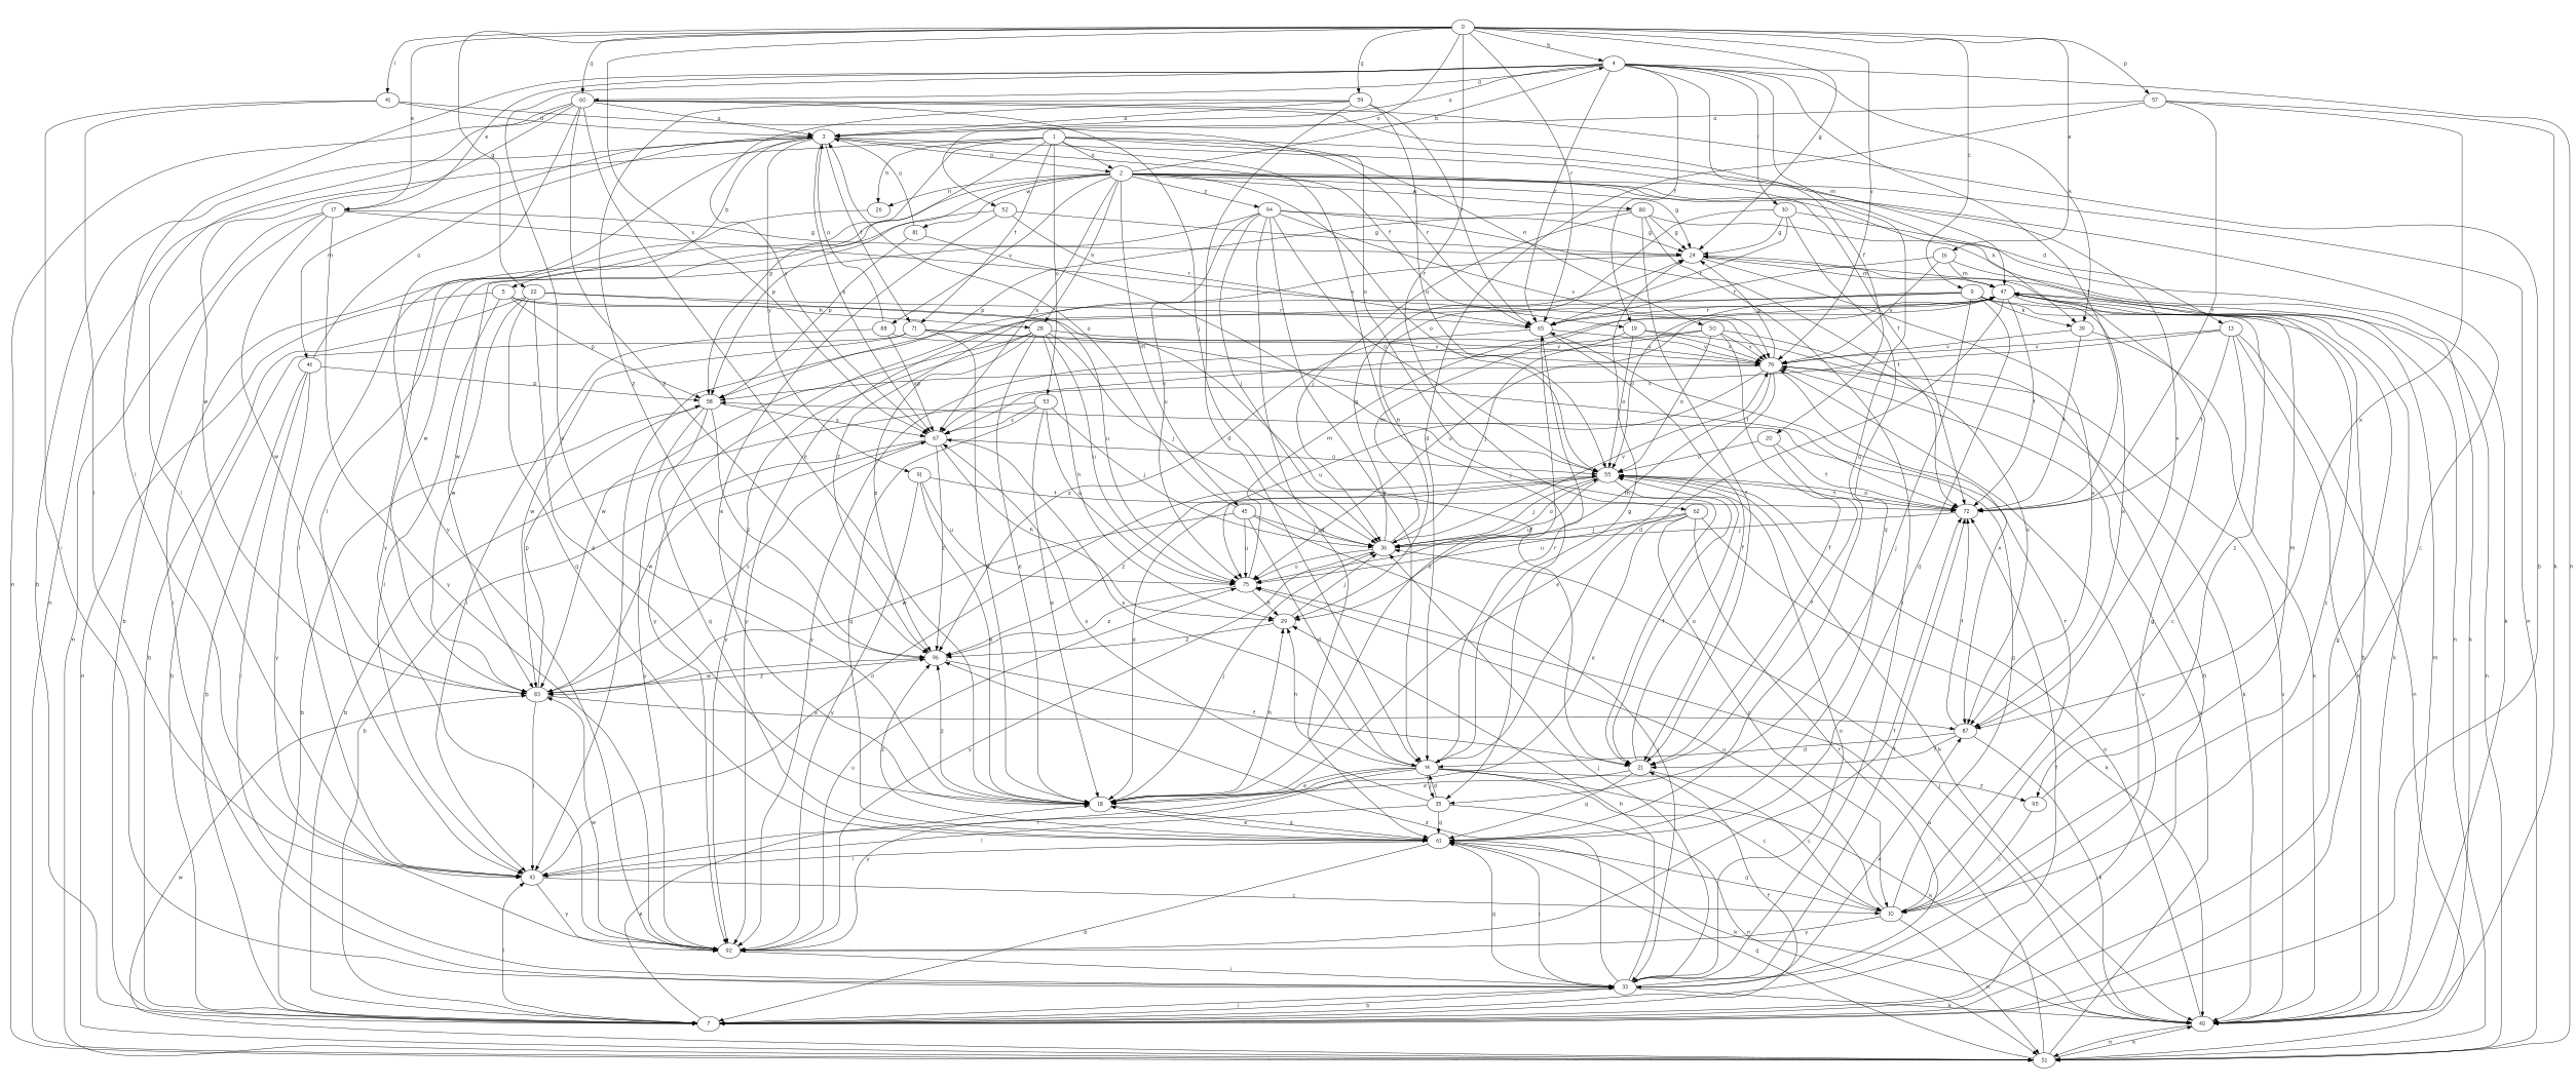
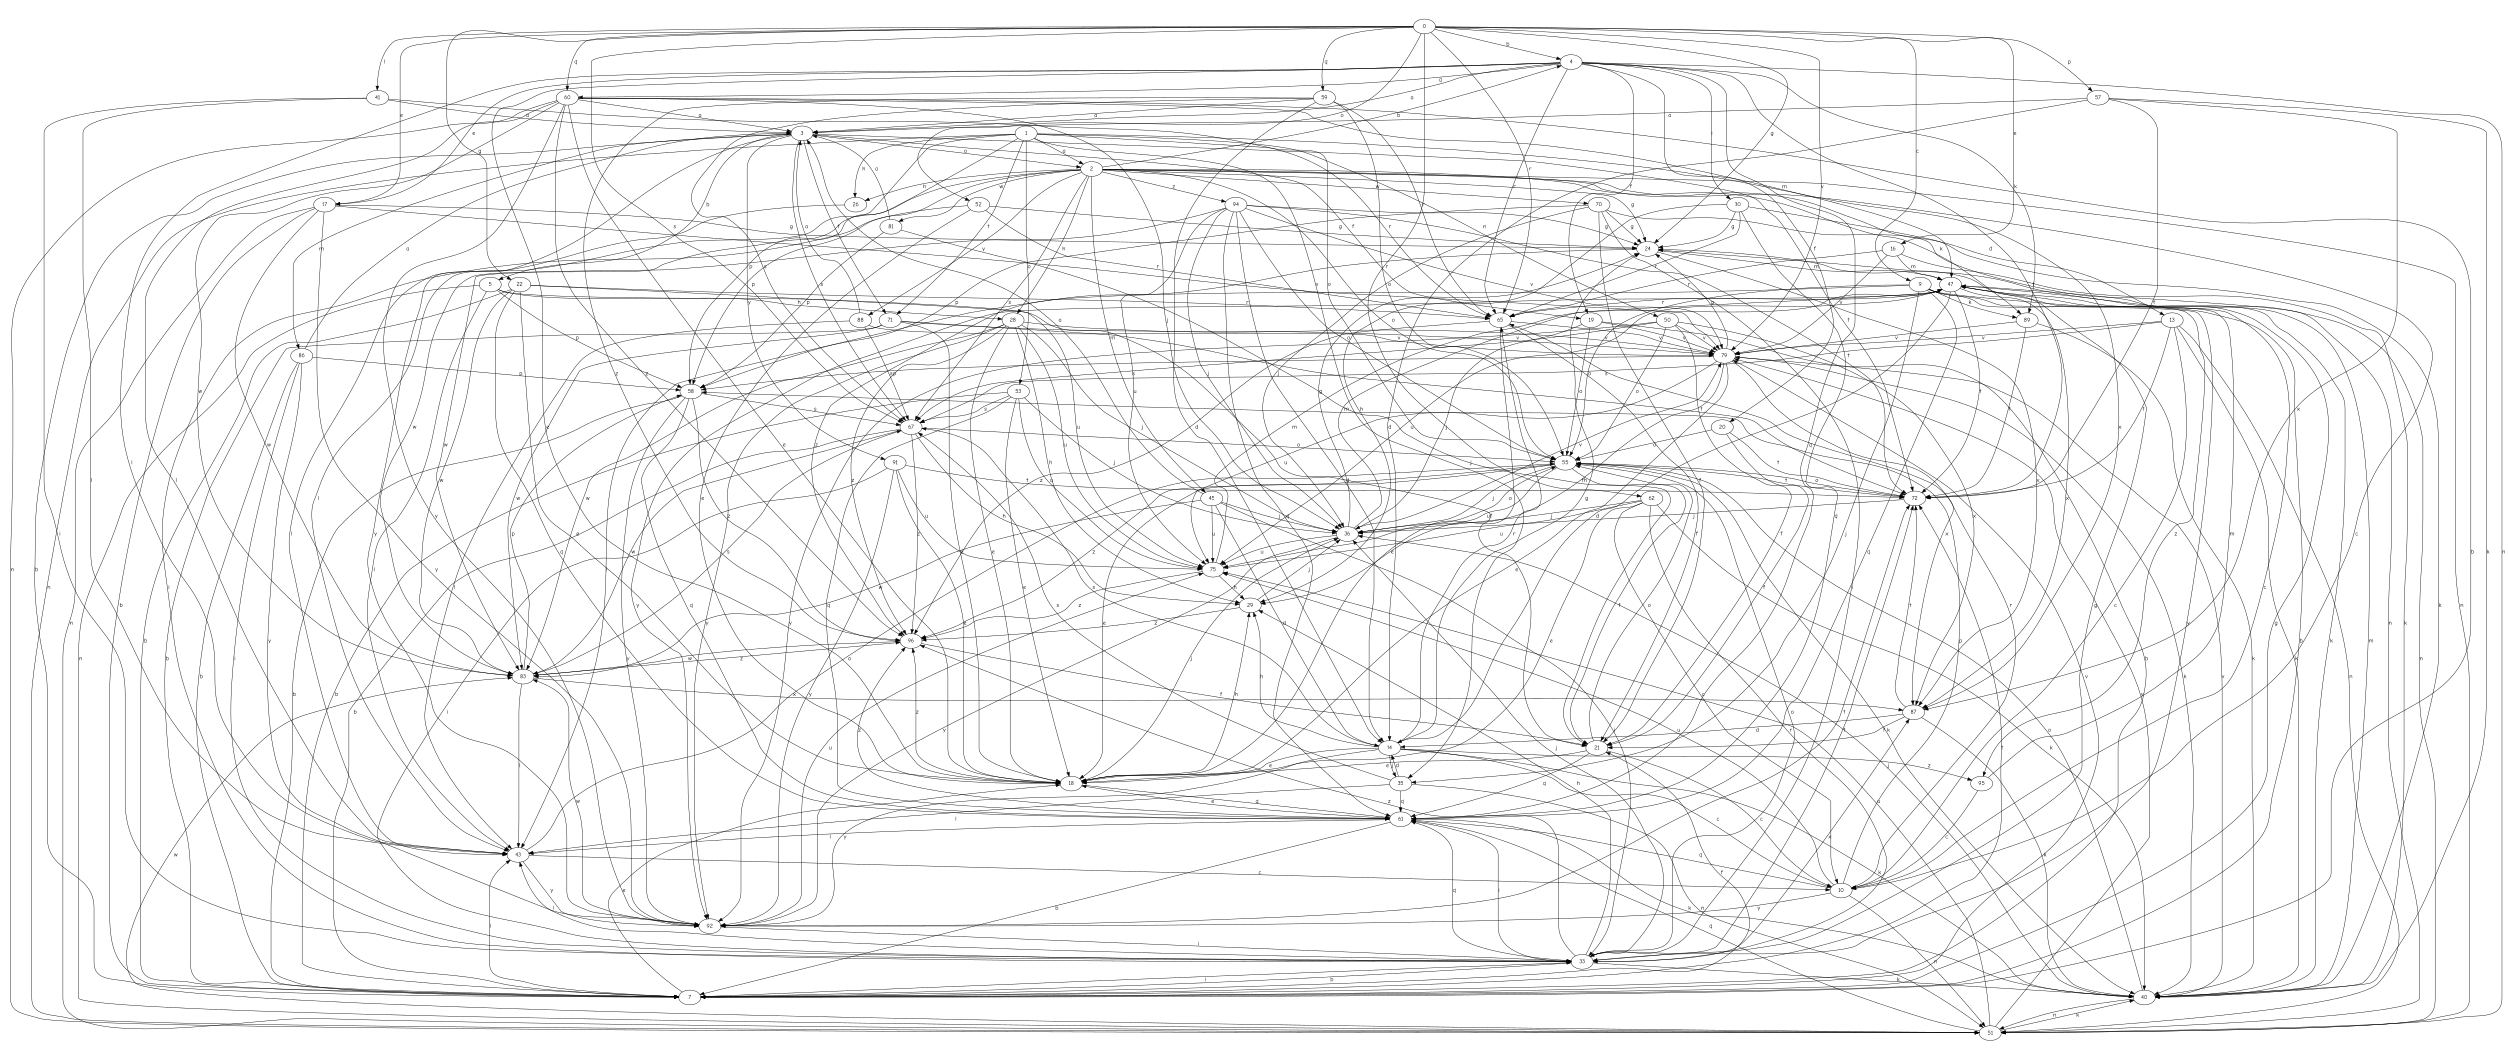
  strict digraph {
    fontname="Comic Neue"
    node [fontname="Comic Neue"]
    edge [fontname="Comic Neue"]
    0
    4
    9
    16
    17
    22
    24
    41
    52
    57
    59
    60
    62
    65
    n15 [label=67]
    79
    43
    51
-   39
+   39 [label=89]
    3
    19
    72
    18
    20
    30
    61
    35
    55
    7
    92
    95
    40
    47
    83
    75
    87
    96
    33
    14
    36
    10
    21
    29
    58
    1
    2
    26
    50
    53
    71
    13
    28
    45
-   80
+   80 [label=70]
    81
    88
    94
    5
-   46
+   46 [label=86]
    91
    0 -> 4 [label=b]
    0 -> 9 [label=c]
    0 -> 16 [label=e]
    0 -> 17 [label=e]
    0 -> 22 [label=g]
    0 -> 24 [label=g]
    0 -> 41 [label=l]
    0 -> 52 [label=o]
    0 -> 57 [label=p]
    0 -> 59 [label=q]
    0 -> 60 [label=q]
    0 -> 62 [label=r]
    0 -> 65 [label=r]
    0 -> n15 [label=s]
    0 -> 79 [label=v]
    4 -> 17 [label=e]
    4 -> 60 [label=q]
    4 -> 65 [label=r]
    4 -> 43 [label=l]
    4 -> 51 [label=n]
    4 -> 39 [label=k]
    4 -> 3 [label=a]
    4 -> 19 [label=f]
    4 -> 72 [label=t]
    4 -> 18 [label=e]
    4 -> 20 [label=f]
    4 -> 30 [label=i]
    4 -> 61 [label=q]
    9 -> 43 [label=l]
    9 -> 39 [label=k]
    9 -> 61 [label=q]
    9 -> 35 [label=j]
    9 -> 55 [label=o]
    9 -> 7 [label=b]
-   9 -> 92 [label=y]
+   9 -> 33 [label=y]
    9 -> 95 [label=z]
    16 -> 65 [label=r]
    16 -> 79 [label=v]
    16 -> 40 [label=k]
    16 -> 47 [label=m]
    17 -> 24 [label=g]
    17 -> 79 [label=v]
    17 -> 51 [label=n]
    17 -> 7 [label=b]
    17 -> 92 [label=y]
    17 -> 83 [label=w]
    22 -> 65 [label=r]
    22 -> 18 [label=e]
    22 -> 61 [label=q]
    22 -> 7 [label=b]
    22 -> 83 [label=w]
    22 -> 75 [label=u]
    24 -> 47 [label=m]
    24 -> 87 [label=x]
    24 -> 96 [label=z]
    41 -> 43 [label=l]
    41 -> 3 [label=a]
    41 -> 55 [label=o]
    41 -> 33 [label=i]
    52 -> 24 [label=g]
    52 -> 65 [label=r]
    52 -> 18 [label=e]
    52 -> 33 [label=i]
    57 -> 3 [label=a]
    57 -> 72 [label=t]
    57 -> 40 [label=k]
    57 -> 87 [label=x]
    57 -> 14 [label=d]
    59 -> 65 [label=r]
    59 -> n15 [label=s]
    59 -> 3 [label=a]
    59 -> 55 [label=o]
    59 -> 96 [label=z]
    59 -> 14 [label=d]
    60 -> 43 [label=l]
    60 -> 51 [label=n]
    60 -> 3 [label=a]
    60 -> 18 [label=e]
    60 -> 7 [label=b]
    60 -> 92 [label=y]
    60 -> 47 [label=m]
    60 -> 83 [label=w]
    60 -> 96 [label=z]
    60 -> 36 [label=j]
    62 -> 18 [label=e]
    62 -> 40 [label=k]
    62 -> 75 [label=u]
    62 -> 33 [label=r]
    62 -> 36 [label=j]
    62 -> 10 [label=c]
    65 -> 79 [label=v]
    65 -> 18 [label=e]
    65 -> 96 [label=z]
    65 -> 21 [label=f]
    n15 -> 55 [label=o]
    n15 -> 7 [label=b]
    n15 -> 83 [label=w]
    n15 -> 96 [label=z]
    n15 -> 29 [label=h]
    79 -> 24 [label=g]
    79 -> 18 [label=e]
    79 -> 40 [label=k]
    79 -> 75 [label=u]
    79 -> 87 [label=x]
    79 -> 29 [label=h]
    79 -> 58 [label=p]
    43 -> 55 [label=o]
    43 -> 92 [label=y]
    43 -> 10 [label=c]
    51 -> 79 [label=v]
    51 -> 61 [label=q]
    51 -> 40 [label=k]
    51 -> 83 [label=w]
    51 -> 75 [label=u]
    39 -> 79 [label=v]
    39 -> 72 [label=t]
    39 -> 40 [label=k]
    3 -> n15 [label=s]
    3 -> 19 [label=f]
    3 -> 72 [label=t]
    3 -> 7 [label=b]
    3 -> 92 [label=y]
    3 -> 2 [label=a]
    3 -> 71 [label=t]
    3 -> 5 [label=b]
    3 -> 46 [label=m]
    3 -> 91 [label=y]
    19 -> 79 [label=v]
    19 -> 55 [label=o]
    19 -> 7 [label=b]
    19 -> 36 [label=j]
    72 -> 55 [label=o]
    72 -> 36 [label=j]
    18 -> 61 [label=q]
    18 -> 96 [label=z]
    18 -> 36 [label=j]
    18 -> 29 [label=h]
    20 -> 72 [label=t]
    20 -> 55 [label=o]
    20 -> 21 [label=f]
    30 -> 24 [label=g]
    30 -> 65 [label=r]
    30 -> 61 [label=q]
    30 -> 40 [label=k]
    30 -> 29 [label=h]
    61 -> 43 [label=l]
    61 -> 18 [label=e]
    61 -> 7 [label=b]
    61 -> 40 [label=k]
    61 -> 96 [label=z]
    61 -> 33 [label=i]
    35 -> n15 [label=s]
    35 -> 43 [label=l]
    35 -> 51 [label=n]
    35 -> 61 [label=q]
    35 -> 14 [label=d]
    55 -> 72 [label=t]
    55 -> 18 [label=e]
    55 -> 40 [label=k]
    55 -> 75 [label=u]
    55 -> 96 [label=z]
    55 -> 36 [label=j]
    55 -> 21 [label=f]
    7 -> 24 [label=g]
    7 -> 79 [label=v]
    7 -> 43 [label=l]
    7 -> 72 [label=t]
    7 -> 18 [label=e]
    7 -> 33 [label=i]
    7 -> 21 [label=f]
    92 -> 72 [label=t]
    92 -> 83 [label=w]
    92 -> 75 [label=u]
    92 -> 33 [label=i]
    95 -> 47 [label=m]
    95 -> 10 [label=c]
    40 -> 79 [label=v]
    40 -> 51 [label=n]
    40 -> 55 [label=o]
    40 -> 47 [label=m]
    40 -> 36 [label=j]
    47 -> 65 [label=r]
    47 -> 51 [label=n]
    47 -> 72 [label=t]
    47 -> 92 [label=y]
    47 -> 40 [label=k]
    47 -> 75 [label=u]
    47 -> 87 [label=x]
    47 -> 14 [label=d]
    47 -> 10 [label=c]
    83 -> n15 [label=s]
    83 -> 43 [label=l]
    83 -> 87 [label=x]
    83 -> 96 [label=z]
    83 -> 58 [label=p]
    75 -> 47 [label=m]
    75 -> 96 [label=z]
    75 -> 29 [label=h]
    87 -> 72 [label=t]
    87 -> 40 [label=k]
    87 -> 14 [label=d]
    87 -> 21 [label=f]
    96 -> 83 [label=w]
    96 -> 21 [label=f]
    33 -> 24 [label=g]
-   14 -> 43 [label=l]
+   33 -> 43 [label=l]
    33 -> 72 [label=t]
    33 -> 61 [label=q]
    33 -> 55 [label=o]
    33 -> 7 [label=b]
    33 -> 40 [label=k]
    33 -> 87 [label=x]
    33 -> 96 [label=z]
    33 -> 36 [label=j]
    33 -> 29 [label=h]
    14 -> 24 [label=g]
    14 -> 65 [label=r]
    14 -> n15 [label=s]
    14 -> 18 [label=e]
    14 -> 35 [label=j]
    14 -> 92 [label=y]
    14 -> 95 [label=z]
    14 -> 40 [label=k]
    14 -> 10 [label=c]
    14 -> 29 [label=h]
    36 -> 24 [label=g]
    36 -> 79 [label=v]
    36 -> 55 [label=o]
    36 -> 92 [label=y]
    36 -> 47 [label=m]
    36 -> 75 [label=u]
    10 -> 65 [label=r]
    10 -> 51 [label=n]
    10 -> 61 [label=q]
    10 -> 92 [label=y]
    10 -> 75 [label=u]
    10 -> 58 [label=p]
    21 -> 18 [label=e]
    21 -> 61 [label=q]
    21 -> 55 [label=o]
    21 -> 10 [label=c]
    29 -> 96 [label=z]
    29 -> 36 [label=j]
    58 -> n15 [label=s]
    58 -> 61 [label=q]
    58 -> 7 [label=b]
    58 -> 92 [label=y]
    58 -> 96 [label=z]
    1 -> 65 [label=r]
    1 -> 43 [label=l]
    1 -> 51 [label=n]
    1 -> 35 [label=j]
    1 -> 87 [label=x]
    1 -> 58 [label=p]
    1 -> 2 [label=a]
    1 -> 26 [label=h]
    1 -> 50 [label=n]
    1 -> 53 [label=o]
    1 -> 71 [label=t]
    2 -> 4 [label=b]
    2 -> 24 [label=g]
    2 -> n15 [label=s]
    2 -> 51 [label=n]
    2 -> 39 [label=k]
    2 -> 55 [label=o]
    2 -> 83 [label=w]
    2 -> 10 [label=c]
    2 -> 58 [label=p]
    2 -> 26 [label=h]
    2 -> 13 [label=d]
    2 -> 28 [label=h]
    2 -> 45 [label=m]
    2 -> 80 [label=w]
    2 -> 81 [label=w]
    2 -> 88 [label=y]
    2 -> 94 [label=z]
    26 -> 43 [label=l]
    50 -> n15 [label=s]
    50 -> 79 [label=v]
    50 -> 55 [label=o]
    50 -> 92 [label=y]
    50 -> 87 [label=x]
    50 -> 21 [label=f]
    53 -> n15 [label=s]
    53 -> 18 [label=e]
    53 -> 61 [label=q]
    53 -> 7 [label=b]
    53 -> 75 [label=u]
    53 -> 36 [label=j]
    71 -> 79 [label=v]
    71 -> 72 [label=t]
    71 -> 18 [label=e]
    71 -> 7 [label=b]
    71 -> 83 [label=w]
    13 -> n15 [label=s]
    13 -> 79 [label=v]
    13 -> 51 [label=n]
    13 -> 72 [label=t]
    13 -> 40 [label=k]
    13 -> 10 [label=c]
    28 -> 79 [label=v]
    28 -> 18 [label=e]
    28 -> 92 [label=y]
    28 -> 83 [label=w]
    28 -> 75 [label=u]
    28 -> 96 [label=z]
    28 -> 36 [label=j]
    28 -> 29 [label=h]
    45 -> 3 [label=a]
    45 -> 83 [label=w]
    45 -> 75 [label=u]
    45 -> 33 [label=i]
    45 -> 14 [label=d]
    45 -> 36 [label=j]
    80 -> 24 [label=g]
    80 -> 51 [label=n]
    80 -> 33 [label=i]
    80 -> 36 [label=j]
    80 -> 21 [label=f]
    80 -> 58 [label=p]
    81 -> 3 [label=a]
    81 -> 21 [label=f]
    81 -> 58 [label=p]
    88 -> n15 [label=s]
    88 -> 79 [label=v]
    88 -> 43 [label=l]
    88 -> 3 [label=a]
    94 -> 24 [label=g]
    94 -> 79 [label=v]
    94 -> 72 [label=t]
    94 -> 61 [label=q]
    94 -> 55 [label=o]
    94 -> 83 [label=w]
    94 -> 75 [label=u]
    94 -> 14 [label=d]
    94 -> 36 [label=j]
    5 -> 43 [label=l]
    5 -> 51 [label=n]
    5 -> 21 [label=f]
    5 -> 58 [label=p]
    5 -> 28 [label=h]
    46 -> 3 [label=a]
    46 -> 7 [label=b]
    46 -> 92 [label=y]
    46 -> 33 [label=i]
    46 -> 58 [label=p]
    91 -> 72 [label=t]
    91 -> 18 [label=e]
    91 -> 92 [label=y]
    91 -> 75 [label=u]
+   91 -> 33 [label=i]
  }
